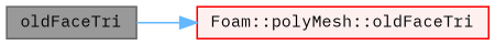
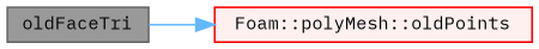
  digraph {
    rankdir=LR
    fontname="IBM Plex Mono"
    node [fontname="IBM Plex Mono" fontsize=10 shape=box style=filled]
    n1 [color=gray40 fillcolor=grey60 fontcolor=black height=0.2 label=oldFaceTri width=0.4]
-   n2 [color=red fillcolor="#FFF0F0" height=0.2 label="Foam::polyMesh::oldFaceTri" width=0.4]
+   n2 [color=red fillcolor="#FFF0F0" height=0.2 label="Foam::polyMesh::oldPoints" width=0.4]
    n1 -> n2 [color=steelblue1 fontname="IBM Plex Mono" fontsize=10 labelfontname=Helvetica labelfontsize=10 style=solid]
  }
